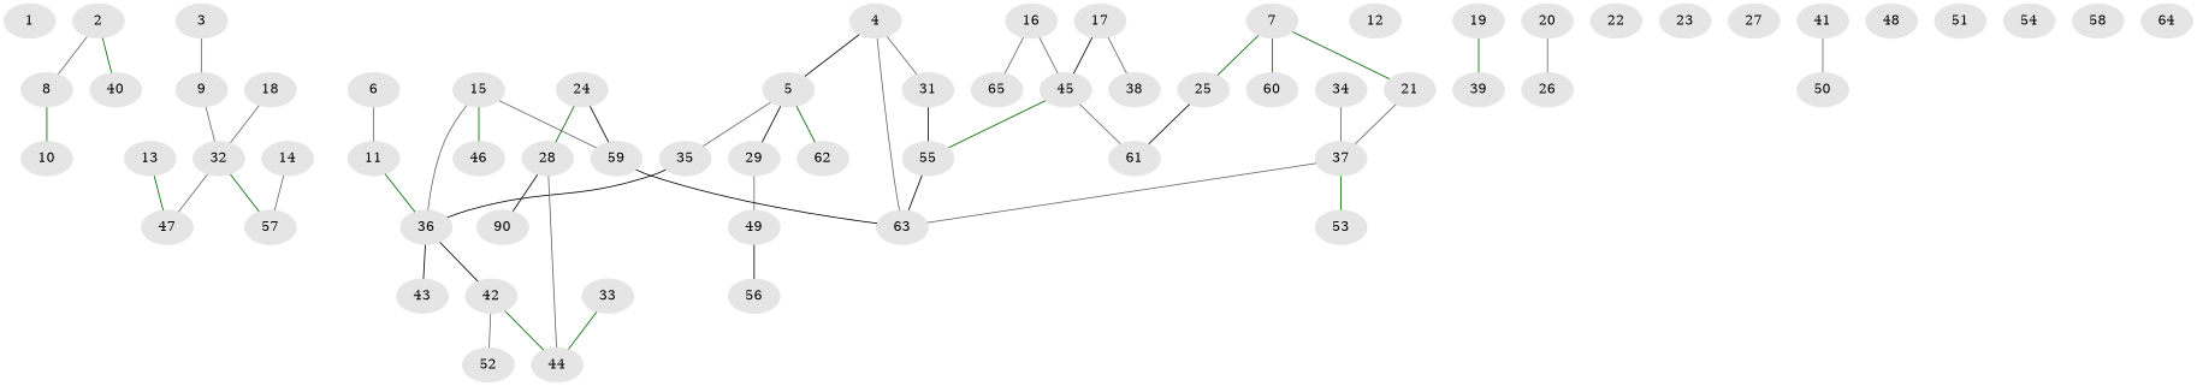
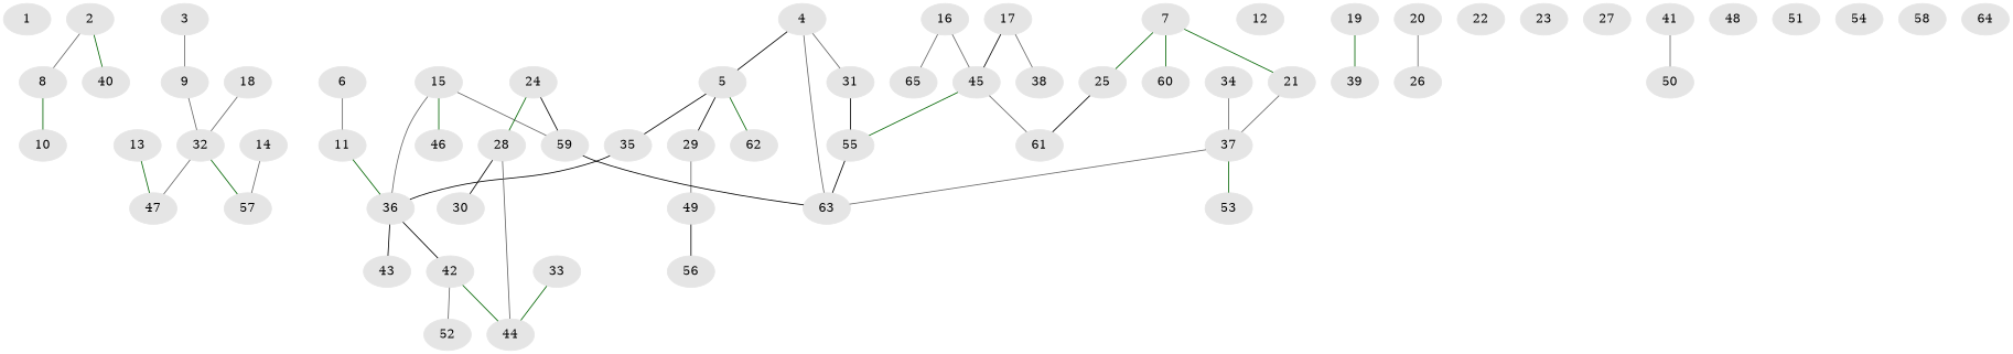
  graph {
    node [color=gray90 style=filled]
    edge [color=gray40]
    1
    2
    8
    40
    10
    3
    9
    32
    4
    5
    31
    63
    29
    35
    62
    55
    49
    36
    6
    11
    7
    21
    25
    60
    37
    61
    47
    57
    42
    43
    12
    13
    14
    15
    46
    59
    16
    45
    65
    17
    38
    18
    19
    39
    20
    26
    53
    22
    23
    24
    28
-   30 [label=90]
+   30
    44
    27
    56
    33
    34
    52
    41
    50
    48
    51
    54
    58
    64
    2 -- 8
    2 -- 40 [color=darkgreen]
    8 -- 10 [color=darkgreen]
    3 -- 9
    9 -- 32
    32 -- 47
    32 -- 57 [color=darkgreen]
    4 -- 5 [color=black]
    4 -- 31
    4 -- 63
    5 -- 29 [color=black]
-   5 -- 35
+   5 -- 35 [color=black]
    5 -- 62 [color=darkgreen]
    31 -- 55 [color=black]
    29 -- 49
    35 -- 36 [color=black]
    55 -- 63 [color=black]
    49 -- 56 [color=black]
    36 -- 42 [color=black]
    36 -- 43 [color=black]
    6 -- 11
    11 -- 36 [color=darkgreen]
    7 -- 21 [color=darkgreen]
    7 -- 25 [color=darkgreen]
    7 -- 60 [color=darkgreen]
    21 -- 37
    25 -- 61 [color=black]
    37 -- 63
    37 -- 53 [color=darkgreen]
    42 -- 44 [color=darkgreen]
    42 -- 52
    13 -- 47 [color=darkgreen]
    14 -- 57
    15 -- 36
    15 -- 46 [color=darkgreen]
    15 -- 59
    59 -- 63 [color=black]
    16 -- 45
    16 -- 65
    45 -- 55 [color=darkgreen]
    45 -- 61
    17 -- 45 [color=black]
    17 -- 38
    18 -- 32
    19 -- 39 [color=darkgreen]
    20 -- 26
    24 -- 59 [color=black]
    24 -- 28 [color=darkgreen]
    28 -- 30 [color=black]
    28 -- 44
    33 -- 44 [color=darkgreen]
    34 -- 37
    41 -- 50
  }
